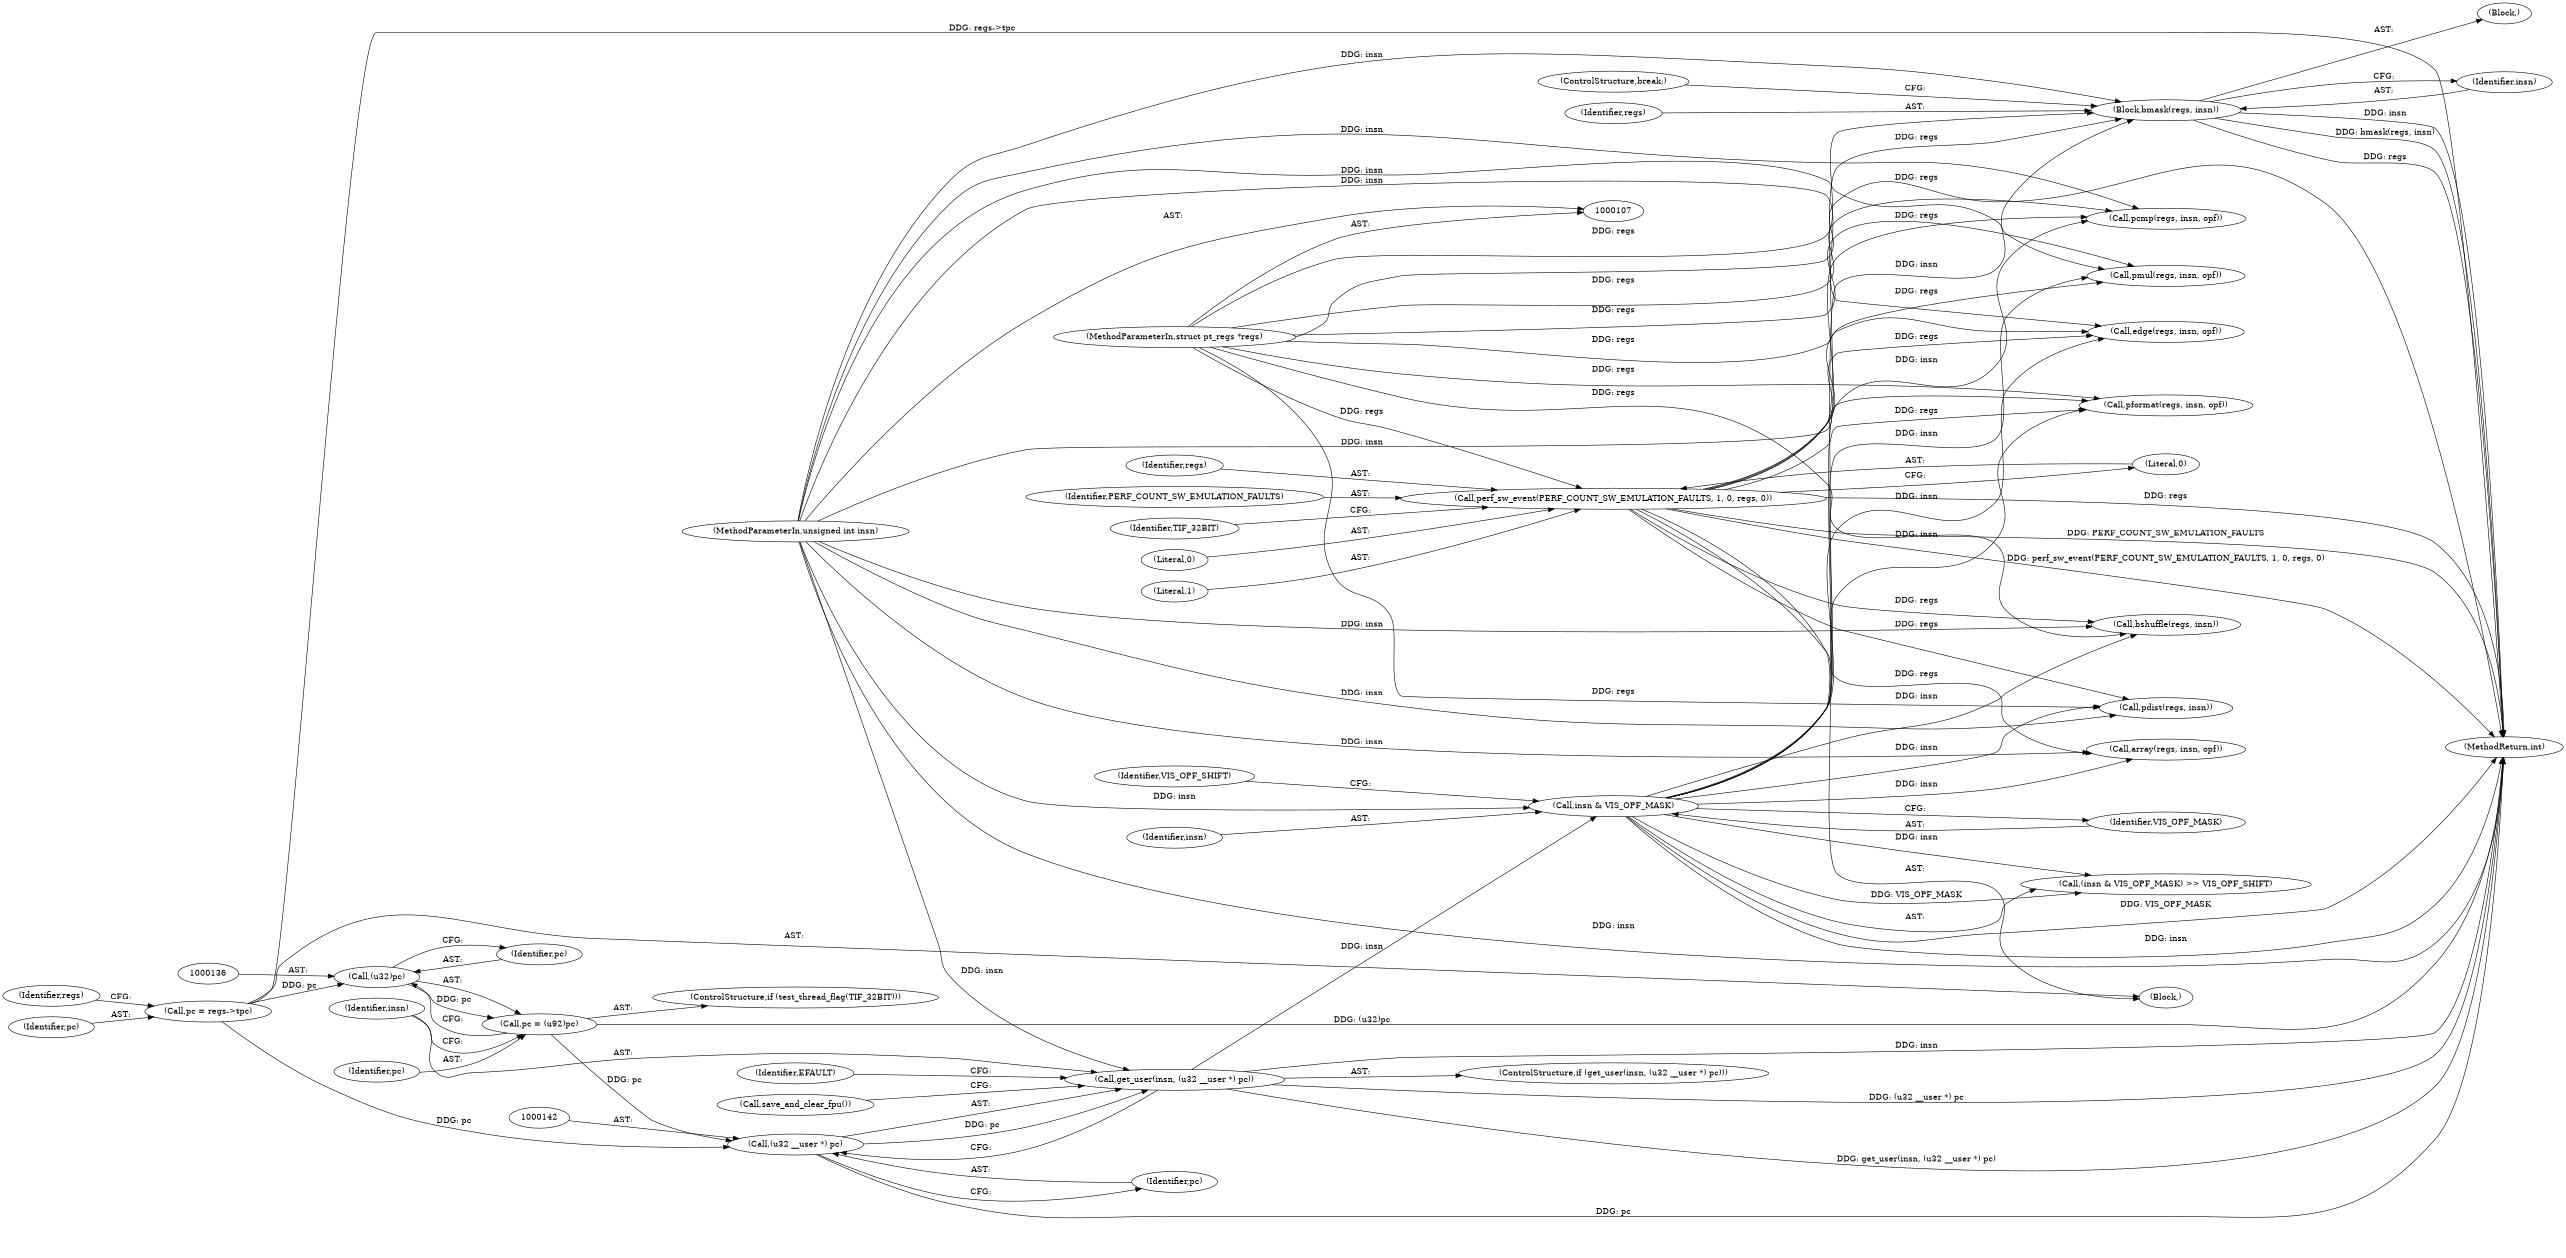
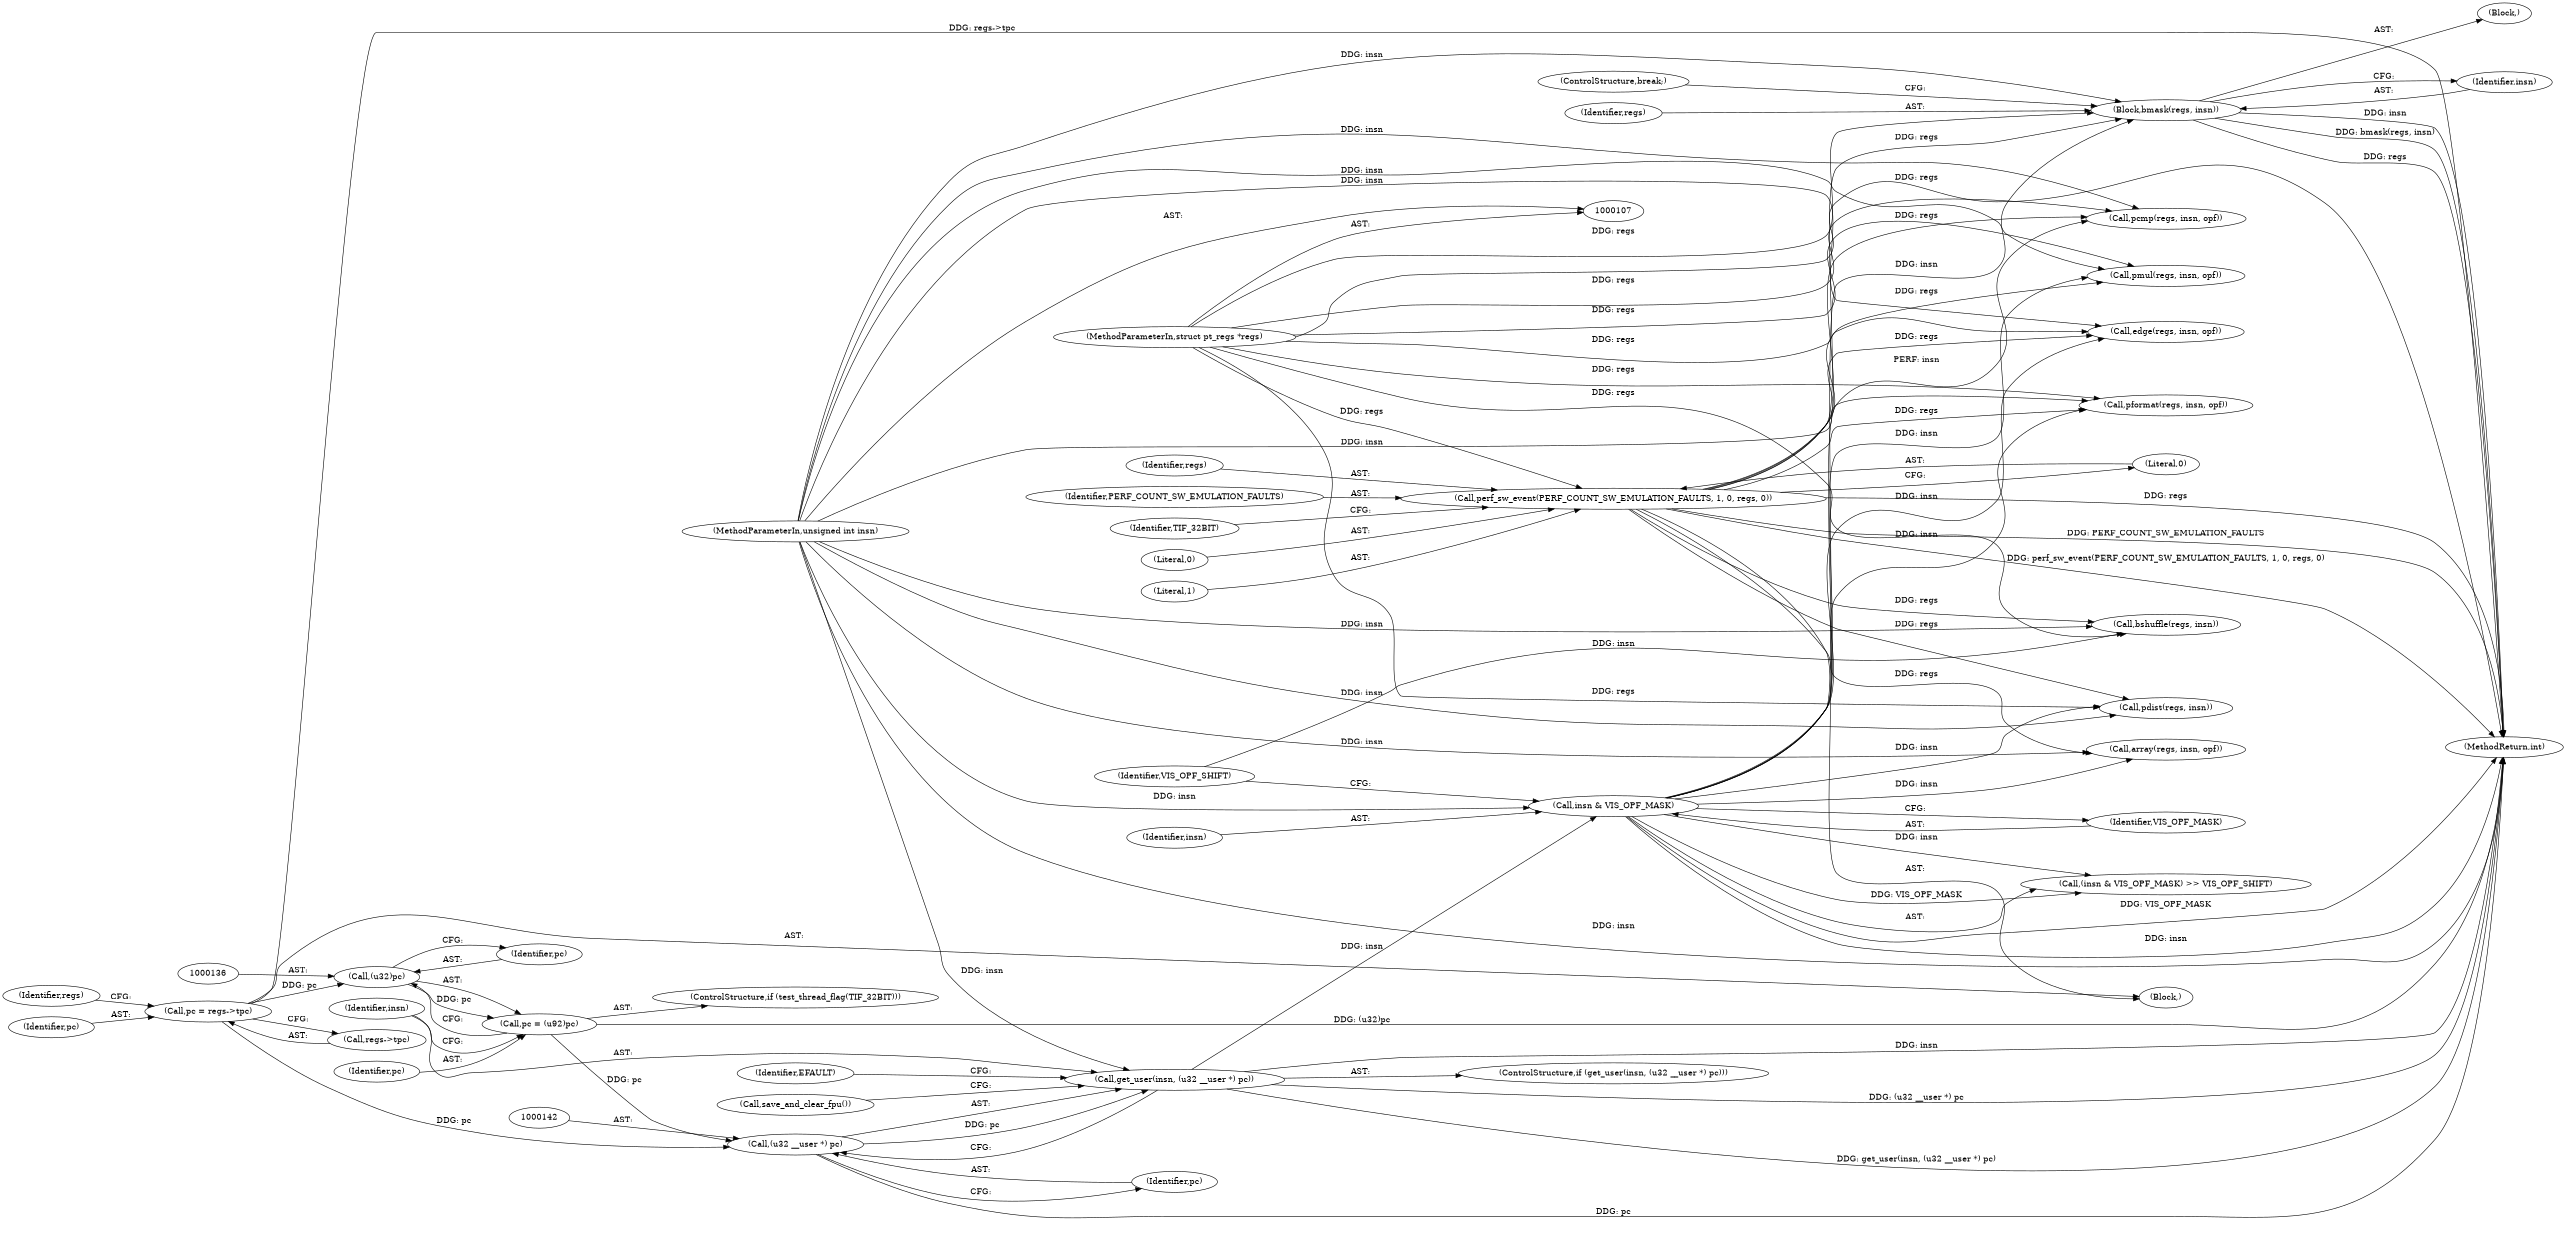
  digraph {
    rankdir=LR
    n1 [label="(Block,bmask(regs, insn))"]
    n2 [label="(Identifier,insn)"]
    n3 [label="(Block,)"]
    n4 [label="(MethodReturn,int)"]
    n5 [label="(Call,perf_sw_event(PERF_COUNT_SW_EMULATION_FAULTS, 1, 0, regs, 0))"]
    n6 [label="(Block,)"]
    n7 [label="(Call,pdist(regs, insn))"]
    n8 [label="(Call,array(regs, insn, opf))"]
    n9 [label="(Call,pcmp(regs, insn, opf))"]
    n10 [label="(Call,pmul(regs, insn, opf))"]
    n11 [label="(Literal,0)"]
    n12 [label="(Call,pformat(regs, insn, opf))"]
    n13 [label="(Call,bshuffle(regs, insn))"]
    n14 [label="(Call,edge(regs, insn, opf))"]
    n15 [label="(MethodParameterIn,struct pt_regs *regs)"]
    1000107
    n17 [label="(Call,insn & VIS_OPF_MASK)"]
    n18 [label="(Identifier,VIS_OPF_MASK)"]
    n19 [label="(Call,(insn & VIS_OPF_MASK) >> VIS_OPF_SHIFT)"]
    n20 [label="(Call,get_user(insn, (u32 __user *) pc))"]
    n21 [label="(Call,(u32 __user *) pc)"]
    n22 [label="(ControlStructure,if (get_user(insn, (u32 __user *) pc)))"]
    n23 [label="(Identifier,pc)"]
    n24 [label="(MethodParameterIn,unsigned int insn)"]
    n25 [label="(Call,pc = (u92)pc)"]
    n26 [label="(Call,(u32)pc)"]
    n27 [label="(ControlStructure,if (test_thread_flag(TIF_32BIT)))"]
    n28 [label="(Identifier,pc)"]
    n29 [label="(Call,pc = regs->tpc)"]
+   n30 [label="(Call,regs->tpc)"]
    n31 [label="(Identifier,EFAULT)"]
    n32 [label="(Identifier,regs)"]
    n33 [label="(Identifier,VIS_OPF_SHIFT)"]
    n34 [label="(Identifier,insn)"]
    n35 [label="(Literal,0)"]
    n36 [label="(Literal,1)"]
    n37 [label="(ControlStructure,break;)"]
    n38 [label="(Identifier,regs)"]
    n39 [label="(Identifier,PERF_COUNT_SW_EMULATION_FAULTS)"]
    n40 [label="(Identifier,pc)"]
    n41 [label="(Identifier,insn)"]
    n42 [label="(Call,save_and_clear_fpu())"]
    n43 [label="(Identifier,pc)"]
    n44 [label="(Identifier,TIF_32BIT)"]
    n45 [label="(Identifier,regs)"]
    1000142
    1000136
    n1 -> n2 [label="CFG: "]
    n1 -> n3 [label="AST: "]
    n1 -> n4 [label="DDG: bmask(regs, insn)"]
    n1 -> n4 [label="DDG: regs"]
    n1 -> n4 [label="DDG: insn"]
    n2 -> n1 [label="AST: "]
    n5 -> n1 [label="DDG: regs"]
    n5 -> n4 [label="DDG: regs"]
    n5 -> n4 [label="DDG: PERF_COUNT_SW_EMULATION_FAULTS"]
    n5 -> n4 [label="DDG: perf_sw_event(PERF_COUNT_SW_EMULATION_FAULTS, 1, 0, regs, 0)"]
    n5 -> n6 [label="AST: "]
    n5 -> n7 [label="DDG: regs"]
    n5 -> n8 [label="DDG: regs"]
    n5 -> n9 [label="DDG: regs"]
    n5 -> n10 [label="DDG: regs"]
    n5 -> n11 [label="CFG: "]
    n5 -> n12 [label="DDG: regs"]
    n5 -> n13 [label="DDG: regs"]
    n5 -> n14 [label="DDG: regs"]
    n11 -> n5 [label="AST: "]
    n15 -> n1 [label="DDG: regs"]
    n15 -> n4 [label="DDG: regs"]
    n15 -> n5 [label="DDG: regs"]
    n15 -> n7 [label="DDG: regs"]
    n15 -> n9 [label="DDG: regs"]
    n15 -> n10 [label="DDG: regs"]
    n15 -> n12 [label="DDG: regs"]
    n15 -> n13 [label="DDG: regs"]
    n15 -> n14 [label="DDG: regs"]
    n15 -> 1000107 [label="AST: "]
    n17 -> n1 [label="DDG: insn"]
    n17 -> n4 [label="DDG: VIS_OPF_MASK"]
    n17 -> n4 [label="DDG: insn"]
    n17 -> n7 [label="DDG: insn"]
    n17 -> n8 [label="DDG: insn"]
-   n17 -> n9 [label="DDG: insn"]
+   n17 -> n9 [label="PERF: insn"]
    n17 -> n10 [label="DDG: insn"]
    n17 -> n12 [label="DDG: insn"]
-   n17 -> n13 [label="DDG: insn"]
+   n33 -> n13 [label="DDG: insn"]
    n17 -> n14 [label="DDG: insn"]
    n17 -> n18 [label="CFG: "]
    n17 -> n19 [label="AST: "]
    n17 -> n19 [label="DDG: insn"]
    n17 -> n19 [label="DDG: VIS_OPF_MASK"]
    n18 -> n17 [label="AST: "]
    n20 -> n4 [label="DDG: (u32 __user *) pc"]
    n20 -> n4 [label="DDG: get_user(insn, (u32 __user *) pc)"]
    n20 -> n4 [label="DDG: insn"]
    n20 -> n17 [label="DDG: insn"]
    n20 -> n21 [label="CFG: "]
    n20 -> n22 [label="AST: "]
    n21 -> n4 [label="DDG: pc"]
    n21 -> n20 [label="AST: "]
    n21 -> n20 [label="DDG: pc"]
    n21 -> n23 [label="CFG: "]
    n23 -> n21 [label="AST: "]
    n24 -> n1 [label="DDG: insn"]
    n24 -> n4 [label="DDG: insn"]
    n24 -> n7 [label="DDG: insn"]
    n24 -> n8 [label="DDG: insn"]
    n24 -> n9 [label="DDG: insn"]
    n24 -> n10 [label="DDG: insn"]
    n24 -> n12 [label="DDG: insn"]
    n24 -> n13 [label="DDG: insn"]
    n24 -> n14 [label="DDG: insn"]
    n24 -> 1000107 [label="AST: "]
    n24 -> n17 [label="DDG: insn"]
    n24 -> n20 [label="DDG: insn"]
    n25 -> n4 [label="DDG: (u32)pc"]
    n25 -> n21 [label="DDG: pc"]
    n25 -> n26 [label="CFG: "]
    n25 -> n27 [label="AST: "]
    n26 -> n25 [label="AST: "]
    n26 -> n25 [label="DDG: pc"]
    n26 -> n28 [label="CFG: "]
    n28 -> n26 [label="AST: "]
    n29 -> n4 [label="DDG: regs->tpc"]
    n29 -> n6 [label="AST: "]
    n29 -> n21 [label="DDG: pc"]
    n29 -> n26 [label="DDG: pc"]
+   n29 -> n30 [label="CFG: "]
+   n30 -> n29 [label="AST: "]
    n31 -> n20 [label="CFG: "]
    n32 -> n29 [label="CFG: "]
    n33 -> n17 [label="CFG: "]
    n34 -> n20 [label="AST: "]
    n34 -> n25 [label="CFG: "]
    n35 -> n5 [label="AST: "]
    n36 -> n5 [label="AST: "]
    n37 -> n1 [label="CFG: "]
    n38 -> n5 [label="AST: "]
    n39 -> n5 [label="AST: "]
    n40 -> n25 [label="AST: "]
    n41 -> n17 [label="AST: "]
    n42 -> n20 [label="CFG: "]
    n43 -> n29 [label="AST: "]
    n44 -> n5 [label="CFG: "]
    n45 -> n1 [label="AST: "]
    1000142 -> n21 [label="AST: "]
    1000136 -> n26 [label="AST: "]
  }
